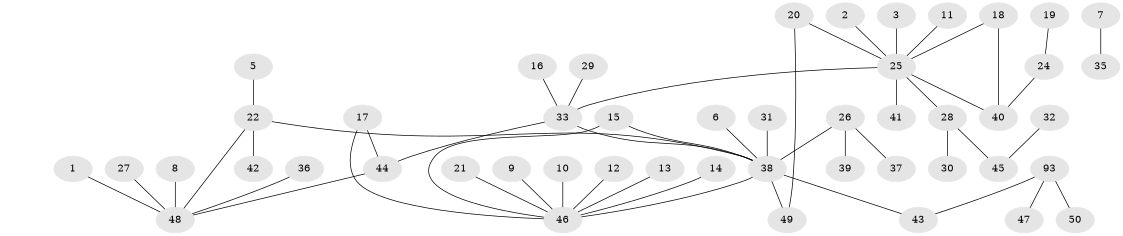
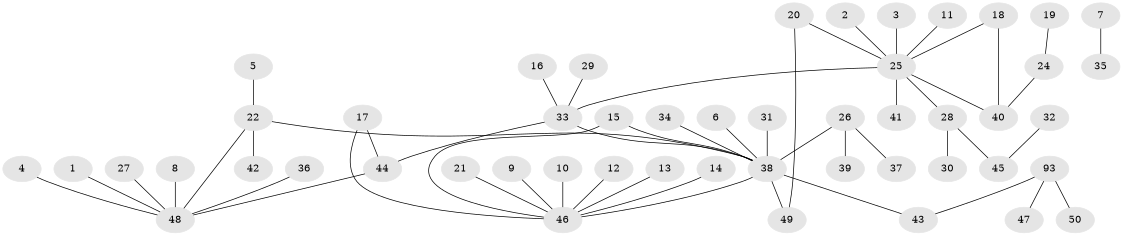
  graph {
    node [color=gray90 style=filled]
    edge [weight=1.0]
    1
    48
    2
    25
    33
    40
    28
    41
    3
+   4
    5
    22
    38
    42
    6
    46
    49
    43
    7
    35
    44
    8
    9
    10
    11
    12
    13
    14
    15
    16
    17
    18
    19
    24
    20
    21
    n37 [label=93]
    47
    50
    30
    45
    26
    37
    39
    27
    29
    31
    32
+   34
    36
    1 -- 48
    2 -- 25
    25 -- 33
    25 -- 40
    25 -- 28
    25 -- 41
    33 -- 38
    33 -- 44
    28 -- 30
    28 -- 45
    3 -- 25
+   4 -- 48
    5 -- 22
    22 -- 48
    22 -- 38
    22 -- 42
    38 -- 46
    38 -- 49
    38 -- 43
    6 -- 38
    7 -- 35
    44 -- 48
    8 -- 48
    9 -- 46
    10 -- 46
    11 -- 25
    12 -- 46
    13 -- 46
    14 -- 46
    15 -- 38
    15 -- 46
    16 -- 33
    17 -- 46
    17 -- 44
    18 -- 25
    18 -- 40
    19 -- 24
    24 -- 40
    20 -- 25
    20 -- 49
    21 -- 46
    n37 -- 43
    n37 -- 47
    n37 -- 50
    26 -- 38
    26 -- 37
    26 -- 39
    27 -- 48
    29 -- 33
    31 -- 38
    32 -- 45
+   34 -- 38
    36 -- 48
  }
